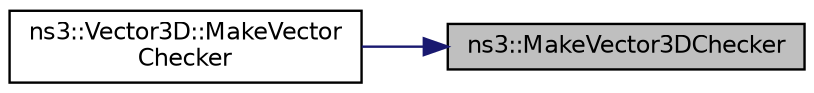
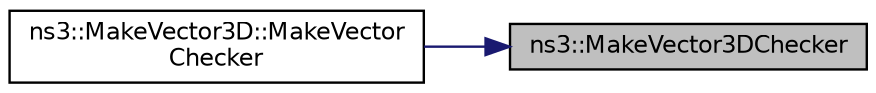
  digraph {
    rankdir=RL
    node [color=black fontname=Helvetica fontsize=10 shape=record style=filled]
    n1 [fillcolor=grey75 fontcolor=black height=0.2 label="ns3::MakeVector3DChecker" width=0.4]
-   n2 [fillcolor=white height=0.2 label="ns3::Vector3D::MakeVector\lChecker" width=0.4]
+   n2 [fillcolor=white height=0.2 label="ns3::MakeVector3D::MakeVector\lChecker" width=0.4]
    n1 -> n2 [color=midnightblue dir=back fontname=Helvetica fontsize=10 labelfontname=Helvetica labelfontsize=10 style=solid]
  }
